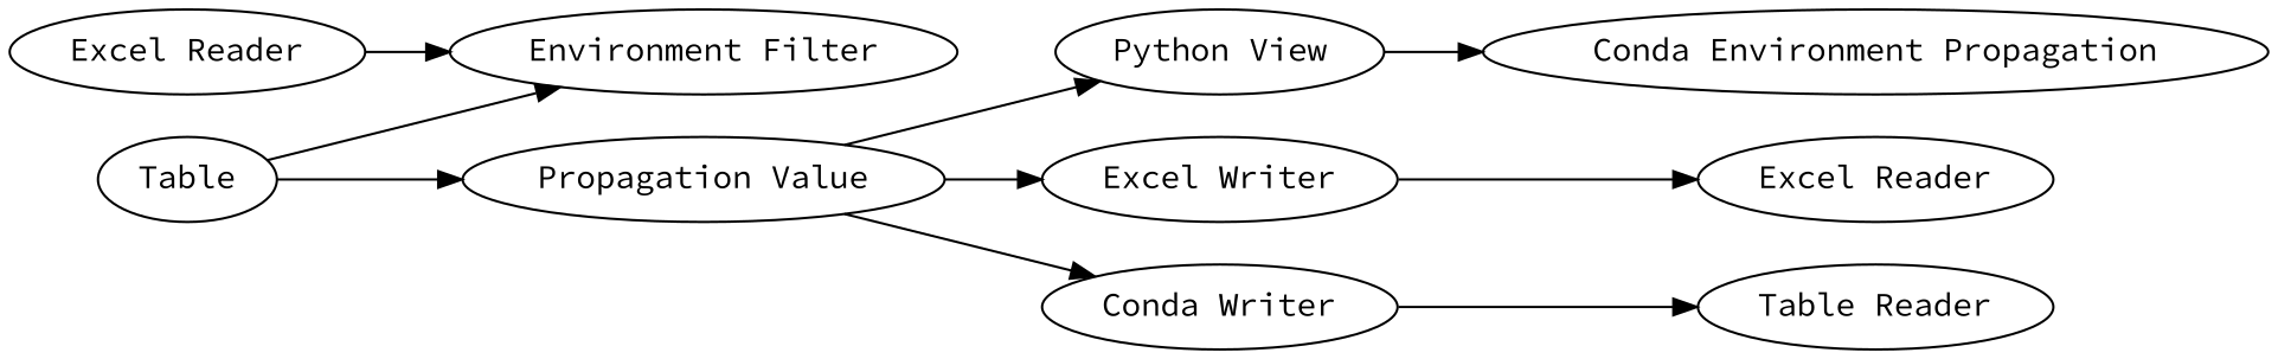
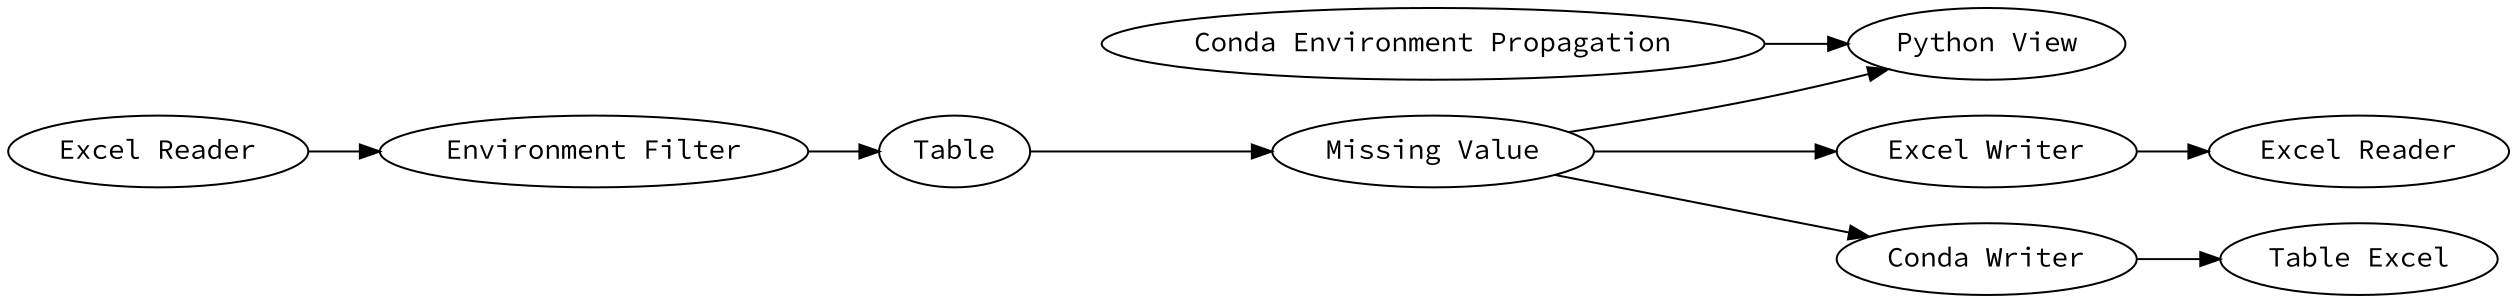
  digraph {
    fontname="Source Code Pro"
    rankdir=LR
    node [fontname="Source Code Pro"]
    edge [fontname="Source Code Pro"]
    n1 [label="Excel Reader"]
    n2 [label="Environment Filter"]
    n3 [label=Table]
-   n4 [label="Propagation Value"]
+   n4 [label="Missing Value"]
    n5 [label="Python View"]
    n6 [label="Excel Writer"]
    n7 [label="Conda Writer"]
    n8 [label="Excel Reader"]
-   n9 [label="Table Reader"]
+   n9 [label="Table Excel"]
    n10 [label="Conda Environment Propagation"]
    n1 -> n2
-   n3 -> n2
+   n2 -> n3
    n3 -> n4
    n4 -> n5
    n4 -> n6
    n4 -> n7
    n6 -> n8
    n7 -> n9
-   n5 -> n10
+   n10 -> n5
  }
